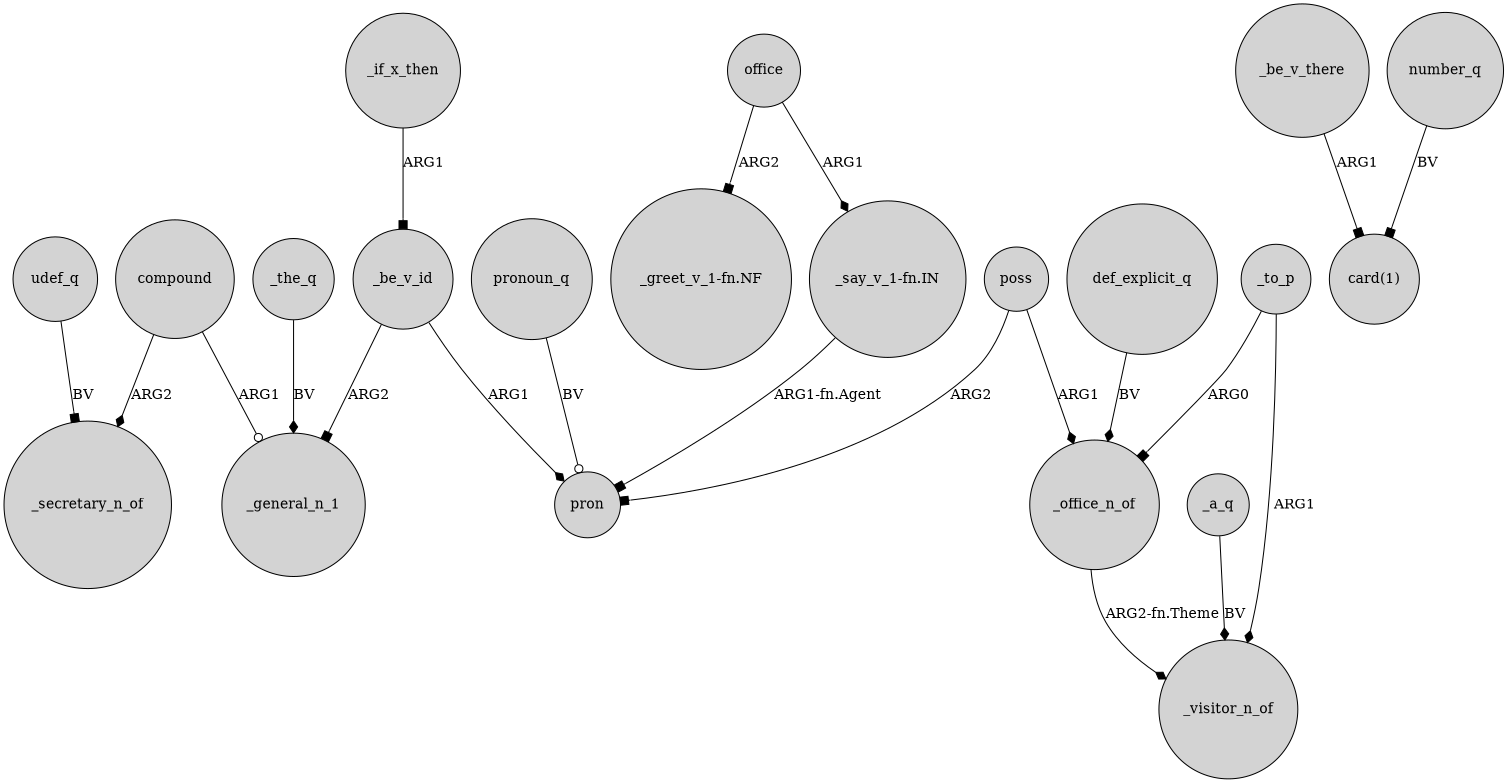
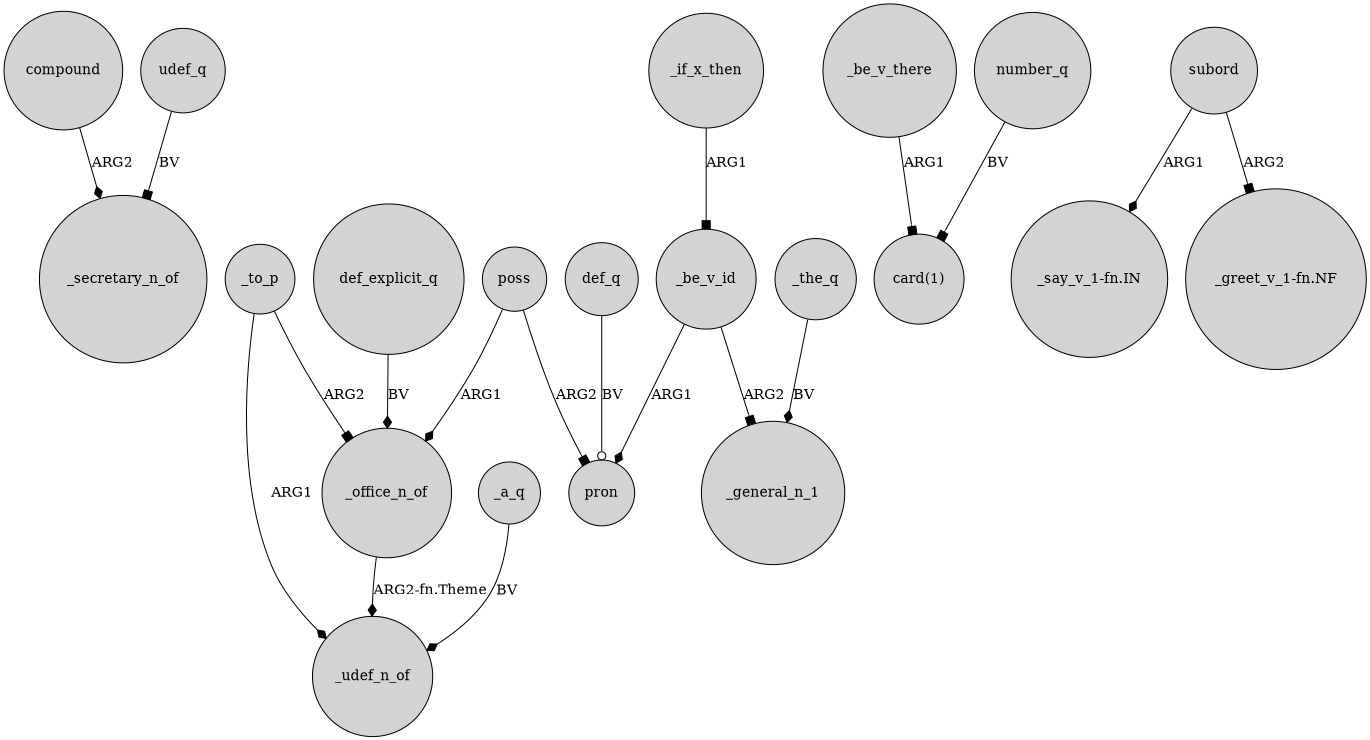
  digraph {
    node [shape=circle style=filled]
    edge [arrowhead=diamond]
    compound
    _secretary_n_of
    _general_n_1
    _be_v_there
    "card(1)"
    _be_v_id
    pron
    udef_q
    poss
    _office_n_of
-   _visitor_n_of
+   _visitor_n_of [label=_udef_n_of]
    _the_q
    def_explicit_q
    "_say_v_1-fn.IN"
    _a_q
-   pronoun_q
+   pronoun_q [label=def_q]
    _to_p
-   subord [label=office]
+   subord
    "_greet_v_1-fn.NF"
    number_q
    _if_x_then
    compound -> _secretary_n_of [label=ARG2]
-   compound -> _general_n_1 [arrowhead=odot label=ARG1]
    _be_v_there -> "card(1)" [arrowhead=box label=ARG1]
    _be_v_id -> _general_n_1 [arrowhead=box label=ARG2]
    _be_v_id -> pron [label=ARG1]
    udef_q -> _secretary_n_of [arrowhead=box label=BV]
    poss -> pron [arrowhead=box label=ARG2]
    poss -> _office_n_of [label=ARG1]
    _office_n_of -> _visitor_n_of [label="ARG2-fn.Theme"]
    _the_q -> _general_n_1 [label=BV]
    def_explicit_q -> _office_n_of [label=BV]
-   "_say_v_1-fn.IN" -> pron [arrowhead=box label="ARG1-fn.Agent"]
    _a_q -> _visitor_n_of [label=BV]
    pronoun_q -> pron [arrowhead=odot label=BV]
-   _to_p -> _office_n_of [arrowhead=box label=ARG0]
+   _to_p -> _office_n_of [arrowhead=box label=ARG2]
    _to_p -> _visitor_n_of [label=ARG1]
    subord -> "_say_v_1-fn.IN" [label=ARG1]
    subord -> "_greet_v_1-fn.NF" [arrowhead=box label=ARG2]
    number_q -> "card(1)" [arrowhead=box label=BV]
    _if_x_then -> _be_v_id [arrowhead=box label=ARG1]
  }
